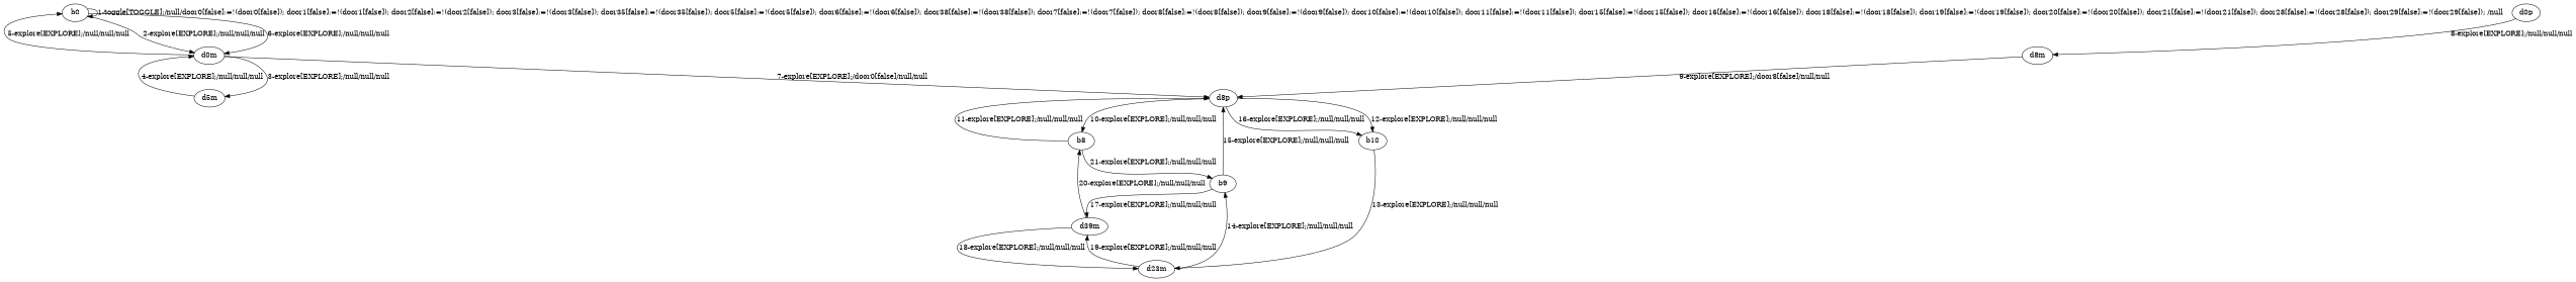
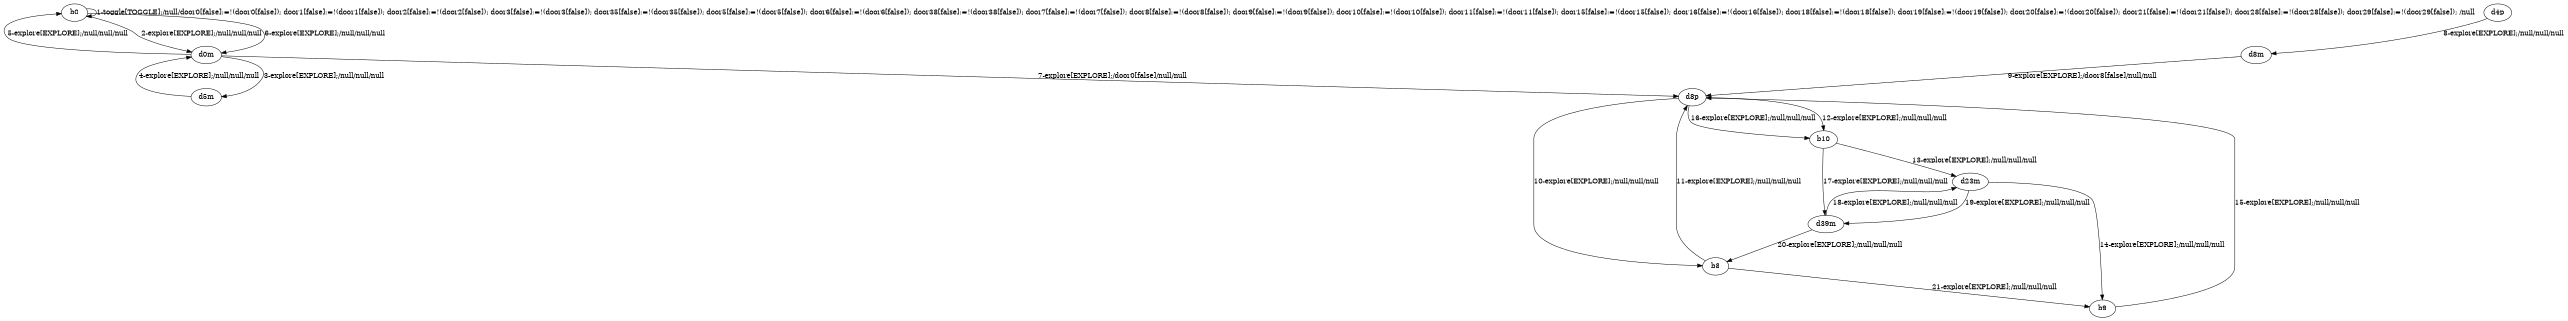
  digraph {
    b0
    d0m
    d5m
    d8p
-   d0p
+   d0p [label=d4p]
    d8m
    b8
    b10
    b9
    d23m
    d39m
    b0 -> b0 [label="1-toggle[TOGGLE];/null/door0[false]:=!(door0[false]); door1[false]:=!(door1[false]); door2[false]:=!(door2[false]); door3[false]:=!(door3[false]); door35[false]:=!(door35[false]); door5[false]:=!(door5[false]); door6[false]:=!(door6[false]); door38[false]:=!(door38[false]); door7[false]:=!(door7[false]); door8[false]:=!(door8[false]); door9[false]:=!(door9[false]); door10[false]:=!(door10[false]); door11[false]:=!(door11[false]); door15[false]:=!(door15[false]); door16[false]:=!(door16[false]); door18[false]:=!(door18[false]); door19[false]:=!(door19[false]); door20[false]:=!(door20[false]); door21[false]:=!(door21[false]); door28[false]:=!(door28[false]); door29[false]:=!(door29[false]); /null"]
    b0 -> d0m [label="2-explore[EXPLORE];/null/null/null"]
    b0 -> d0m [label="6-explore[EXPLORE];/null/null/null"]
    d0m -> b0 [label="5-explore[EXPLORE];/null/null/null"]
    d0m -> d5m [label="3-explore[EXPLORE];/null/null/null"]
    d0m -> d8p [label="7-explore[EXPLORE];/door0[false]/null/null"]
    d5m -> d0m [label="4-explore[EXPLORE];/null/null/null"]
    d8p -> b8 [label="10-explore[EXPLORE];/null/null/null"]
    d8p -> b10 [label="12-explore[EXPLORE];/null/null/null"]
    d8p -> b10 [label="16-explore[EXPLORE];/null/null/null"]
    d0p -> d8m [label="8-explore[EXPLORE];/null/null/null"]
    d8m -> d8p [label="9-explore[EXPLORE];/door8[false]/null/null"]
    b8 -> d8p [label="11-explore[EXPLORE];/null/null/null"]
    b8 -> b9 [label="21-explore[EXPLORE];/null/null/null"]
    b10 -> d23m [label="13-explore[EXPLORE];/null/null/null"]
-   b9 -> d39m [label="17-explore[EXPLORE];/null/null/null"]
+   b10 -> d39m [label="17-explore[EXPLORE];/null/null/null"]
    b9 -> d8p [label="15-explore[EXPLORE];/null/null/null"]
    d23m -> b9 [label="14-explore[EXPLORE];/null/null/null"]
    d23m -> d39m [label="19-explore[EXPLORE];/null/null/null"]
    d39m -> b8 [label="20-explore[EXPLORE];/null/null/null"]
    d39m -> d23m [label="18-explore[EXPLORE];/null/null/null"]
  }
